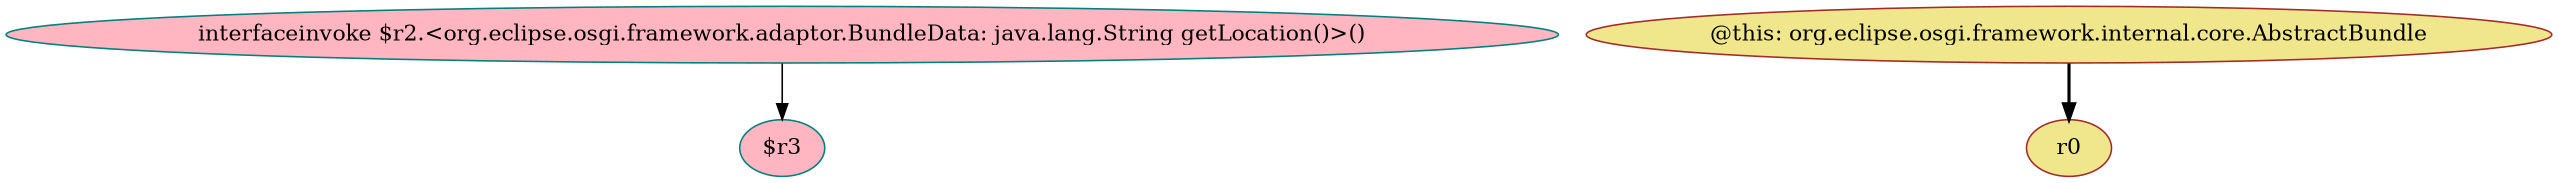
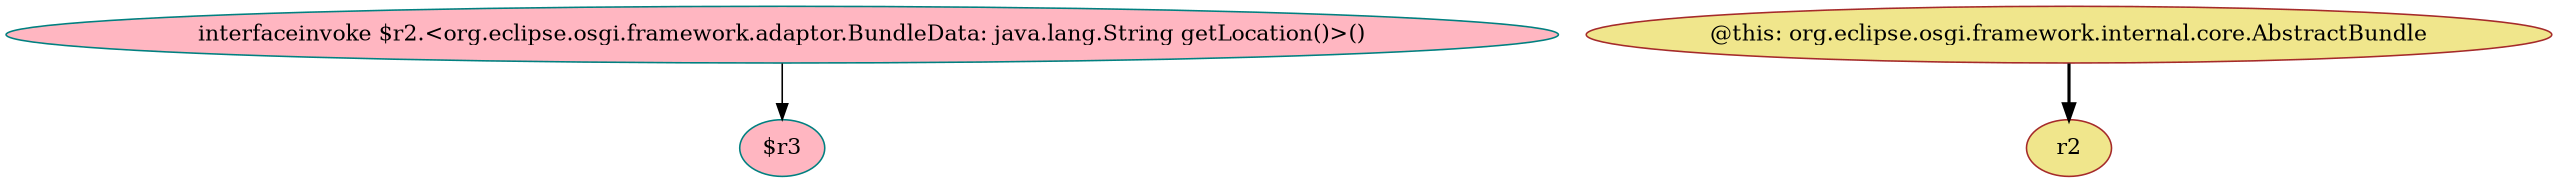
  digraph {
    node [style=filled fillcolor=lightpink color=teal]
    n1 [label="interfaceinvoke $r2.<org.eclipse.osgi.framework.adaptor.BundleData: java.lang.String getLocation()>()"]
    n2 [label="$r3"]
    n3 [label="@this: org.eclipse.osgi.framework.internal.core.AbstractBundle" fillcolor=khaki color=brown]
-   n4 [label=r0 fillcolor=khaki color=brown]
+   n4 [label=r2 fillcolor=khaki color=brown]
    n1 -> n2 [style=solid]
    n3 -> n4 [style=bold]
  }
